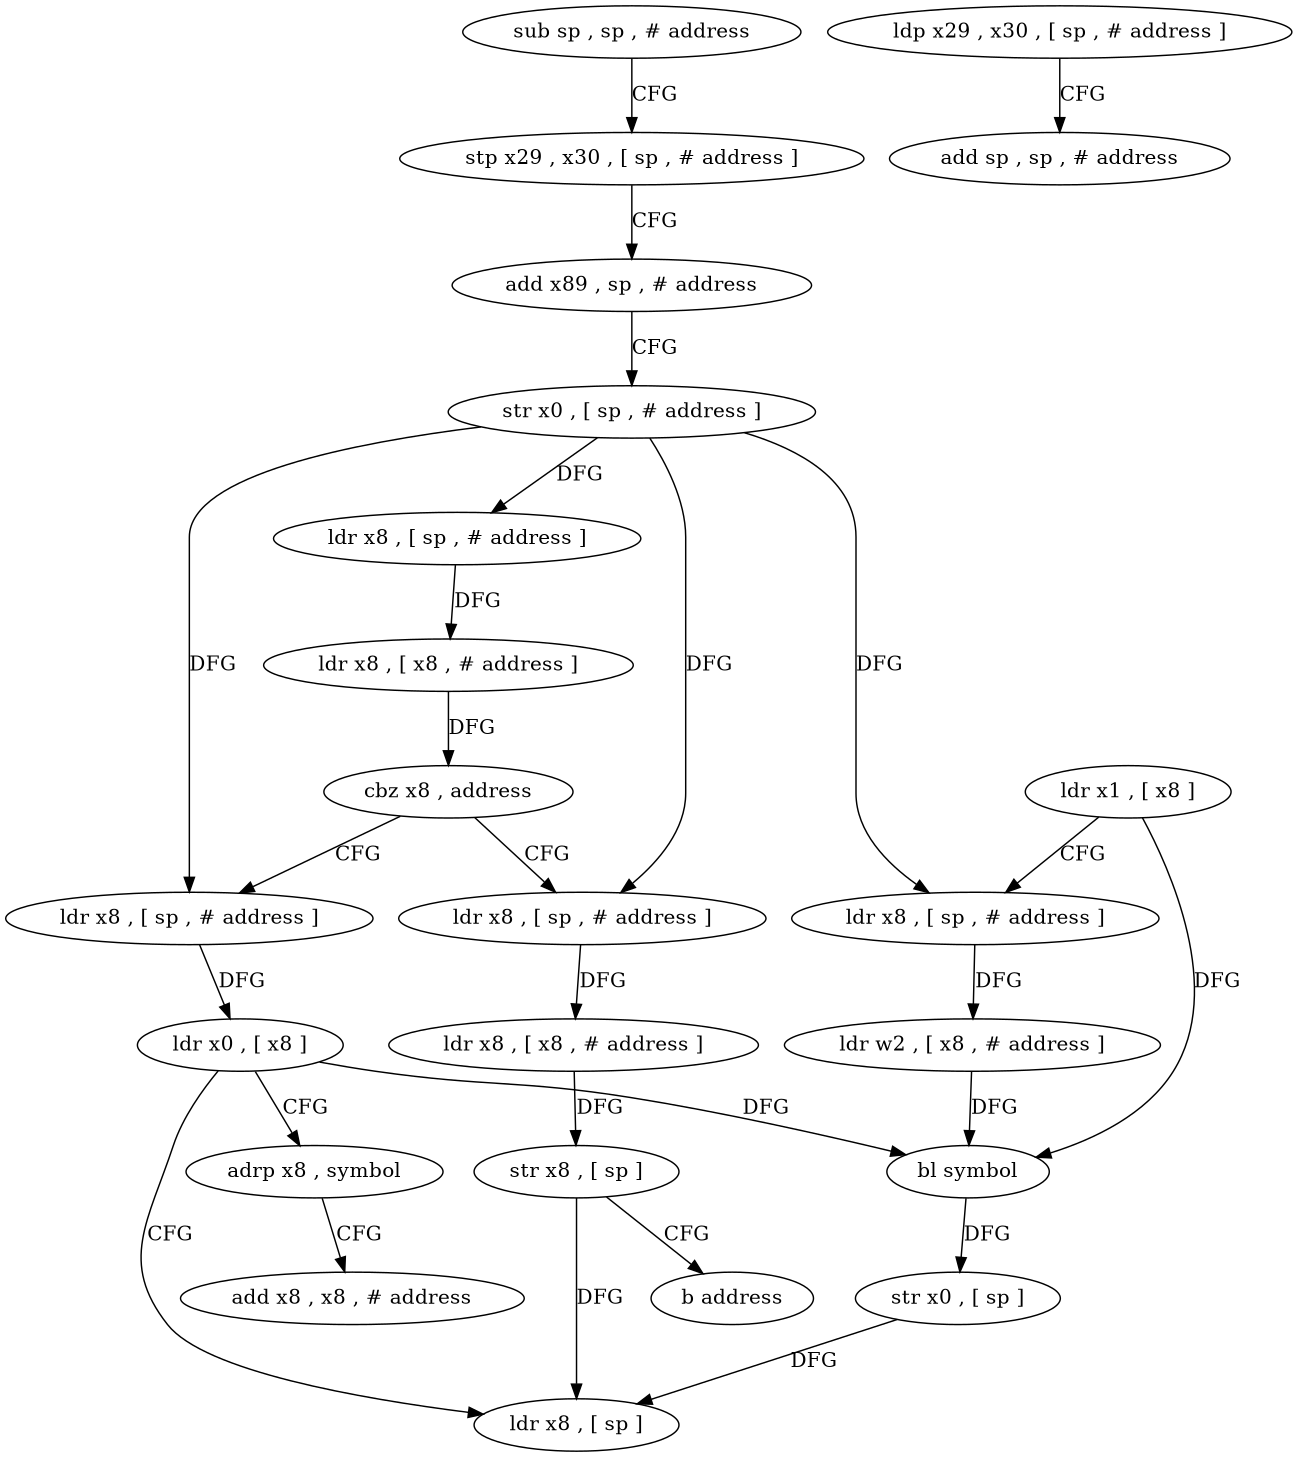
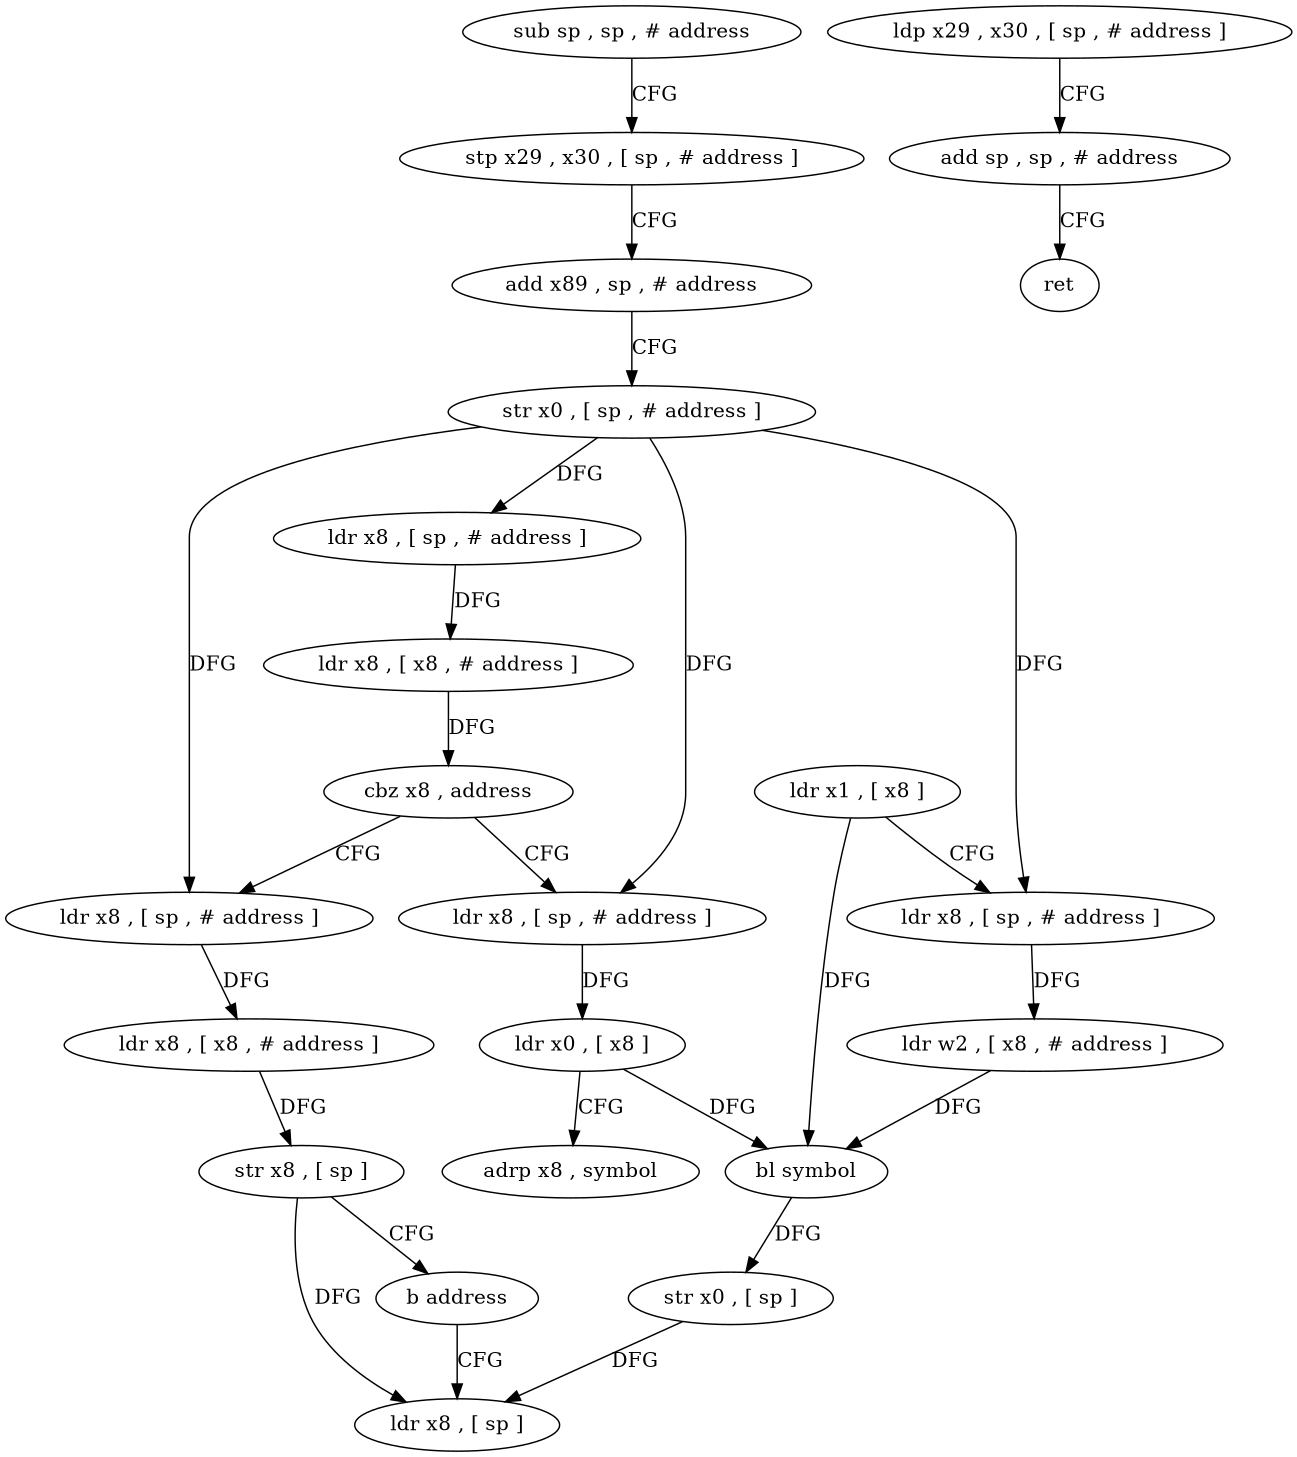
  digraph {
    n1 [label="sub sp , sp , # address"]
    n2 [label="stp x29 , x30 , [ sp , # address ]"]
    n3 [label="add x89 , sp , # address"]
    n4 [label="str x0 , [ sp , # address ]"]
    n5 [label="ldr x8 , [ sp , # address ]"]
    n6 [label="ldr x8 , [ sp , # address ]"]
    n7 [label="ldr x8 , [ sp , # address ]"]
    n8 [label="ldr x8 , [ sp , # address ]"]
    n9 [label="ldr x8 , [ x8 , # address ]"]
    n10 [label="ldr x0 , [ x8 ]"]
    n11 [label="ldr x8 , [ x8 , # address ]"]
    n12 [label="ldr w2 , [ x8 , # address ]"]
    n13 [label="cbz x8 , address"]
    n14 [label="adrp x8 , symbol"]
    n15 [label="bl symbol"]
    n16 [label="str x8 , [ sp ]"]
-   n17 [label="add x8 , x8 , # address"]
    n18 [label="str x0 , [ sp ]"]
    n19 [label="ldr x1 , [ x8 ]"]
    n20 [label="ldr x8 , [ sp ]"]
    n21 [label="b address"]
    n22 [label="ldp x29 , x30 , [ sp , # address ]"]
    n23 [label="add sp , sp , # address"]
+   n24 [label=ret]
    n1 -> n2 [label=CFG]
    n2 -> n3 [label=CFG]
    n3 -> n4 [label=CFG]
    n4 -> n5 [label=DFG]
    n4 -> n6 [label=DFG]
    n4 -> n7 [label=DFG]
    n4 -> n8 [label=DFG]
    n5 -> n9 [label=DFG]
    n6 -> n10 [label=DFG]
    n7 -> n11 [label=DFG]
    n8 -> n12 [label=DFG]
    n9 -> n13 [label=DFG]
    n10 -> n14 [label=CFG]
    n10 -> n15 [label=DFG]
    n11 -> n16 [label=DFG]
    n12 -> n15 [label=DFG]
    n13 -> n6 [label=CFG]
    n13 -> n7 [label=CFG]
-   n14 -> n17 [label=CFG]
    n15 -> n18 [label=DFG]
    n16 -> n20 [label=DFG]
    n16 -> n21 [label=CFG]
    n18 -> n20 [label=DFG]
    n19 -> n8 [label=CFG]
    n19 -> n15 [label=DFG]
-   n10 -> n20 [label=CFG]
+   n21 -> n20 [label=CFG]
    n22 -> n23 [label=CFG]
+   n23 -> n24 [label=CFG]
  }
